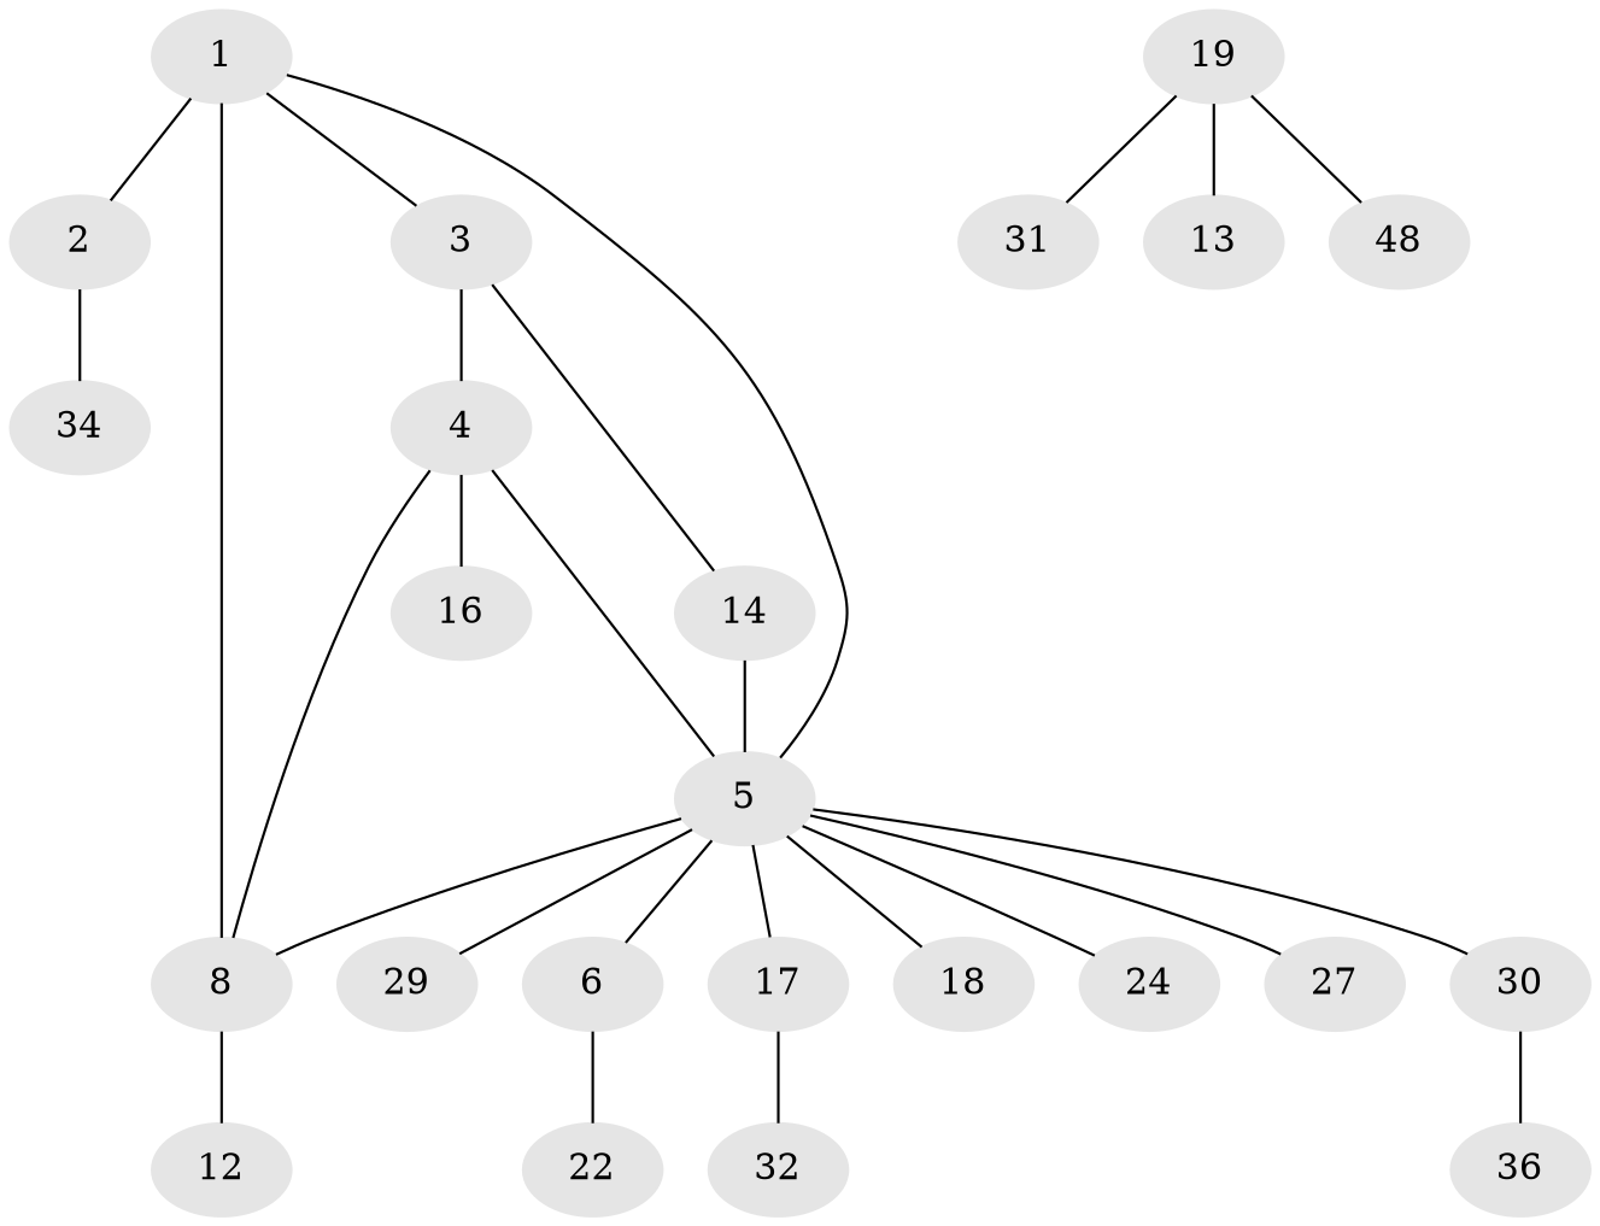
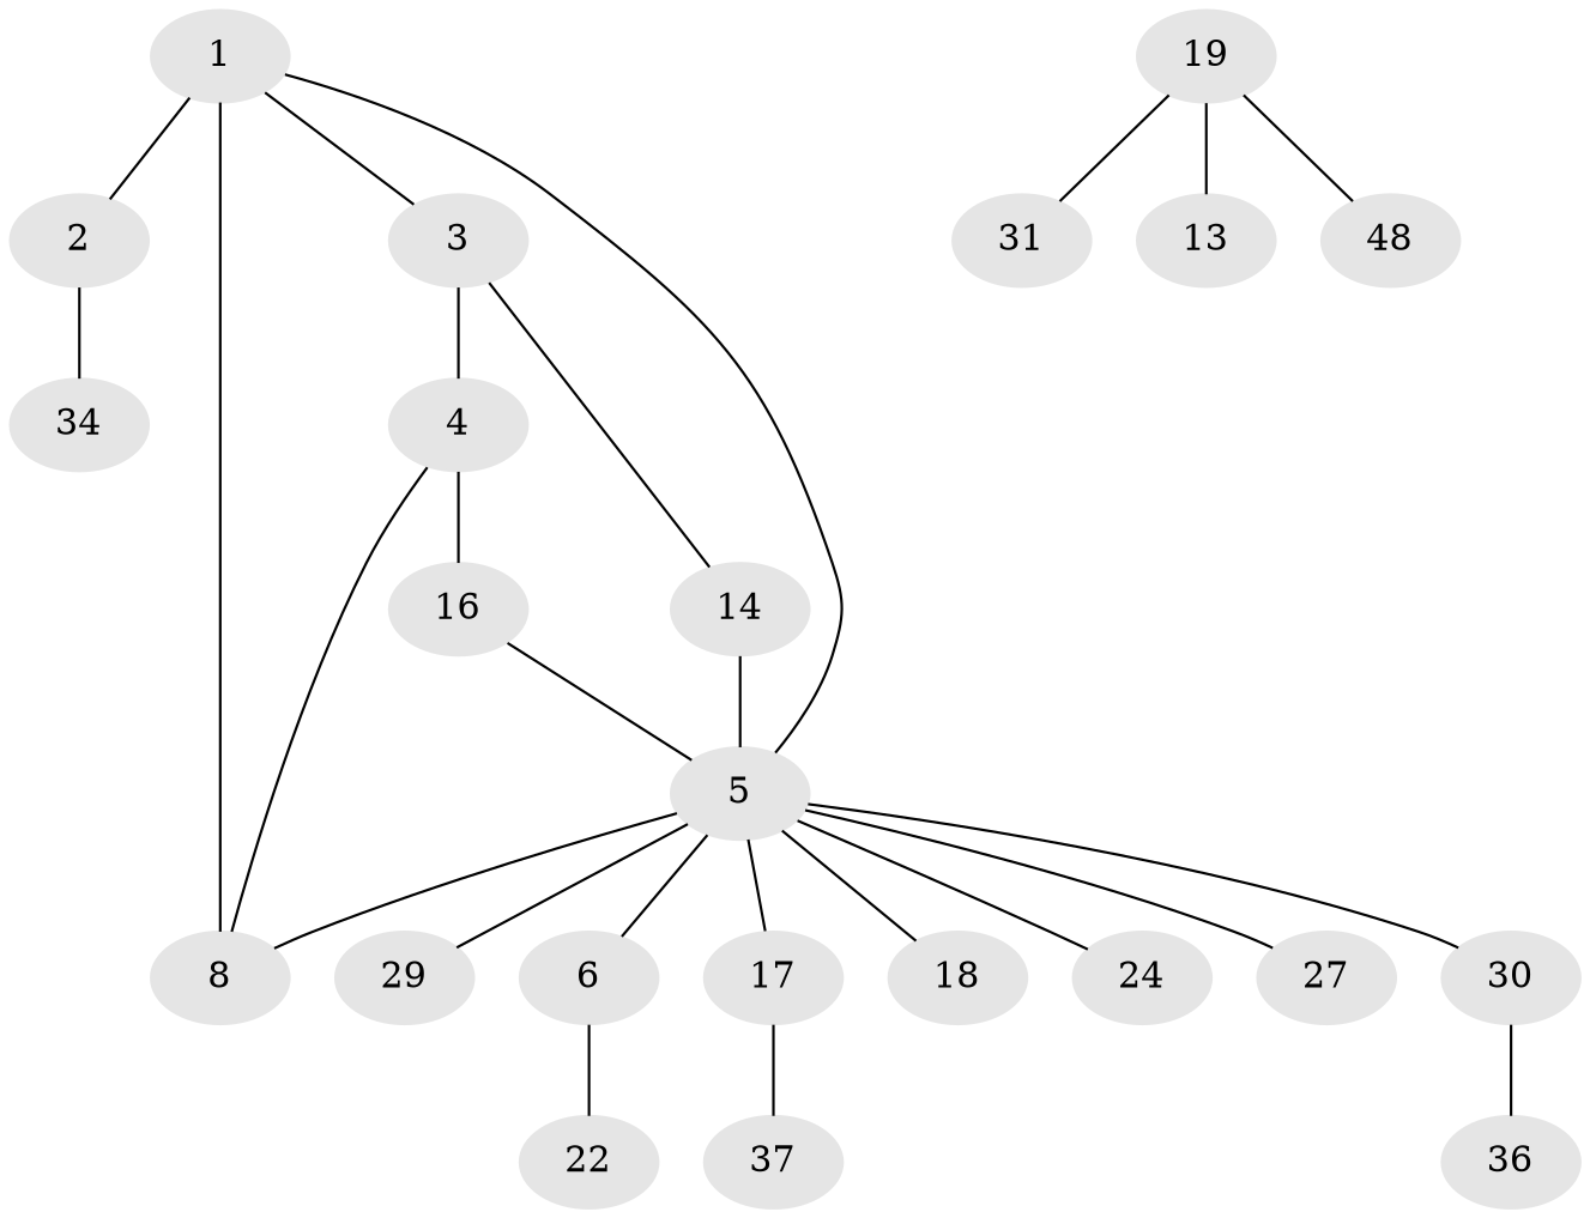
  graph {
    node [color=gray90 style=filled]
    1
    2
    3 [super="+25+43"]
    5 [super="+10+7"]
    8 [super="+9"]
    34 [super="+37+35"]
    4
    14
    29 [super="+50"]
    6 [super="+13+26+41+51"]
    17
    18
    24
    27
    30
-   12 [super="+21+38"]
    16
    22
-   32
+   32 [label=37]
    36
    19 [super="+23+42"]
    31
    n23 [label=13]
    48
    1 -- 2
    1 -- 3
    1 -- 5
    1 -- 8 [weight=2]
    2 -- 34
    3 -- 4
    3 -- 14
    5 -- 8 [weight=2]
    5 -- 29
    5 -- 6
    5 -- 17
    5 -- 18
    5 -- 24
    5 -- 27
    5 -- 30
-   8 -- 12
-   4 -- 5
+   16 -- 5
    4 -- 8
    4 -- 16
    14 -- 5
    6 -- 22
    17 -- 32
    30 -- 36
    19 -- 31
    19 -- n23
    19 -- 48
  }
